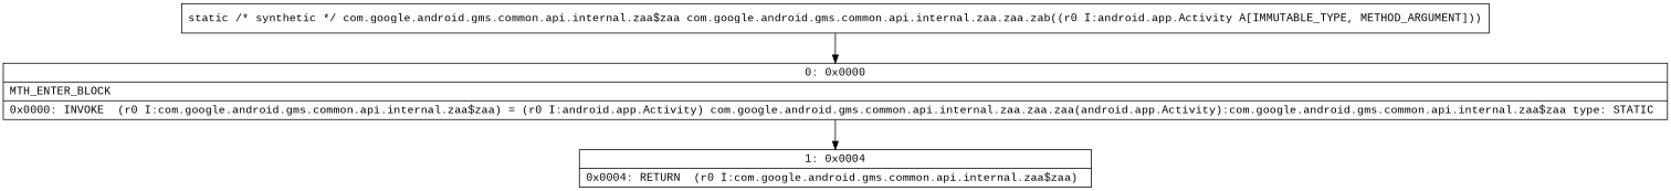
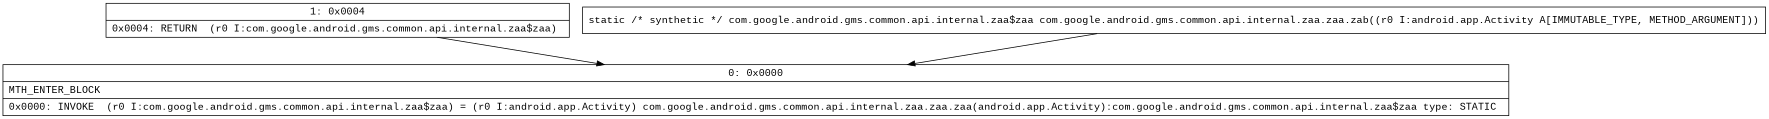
  digraph {
    fontname="Liberation Mono"
    node [shape=record fontname="Liberation Mono"]
    edge [fontname="Liberation Mono"]
    n1 [label="{0\:\ 0x0000|MTH_ENTER_BLOCK\l|0x0000: INVOKE  (r0 I:com.google.android.gms.common.api.internal.zaa$zaa) = (r0 I:android.app.Activity) com.google.android.gms.common.api.internal.zaa.zaa.zaa(android.app.Activity):com.google.android.gms.common.api.internal.zaa$zaa type: STATIC \l}"]
    n2 [label="{1\:\ 0x0004|0x0004: RETURN  (r0 I:com.google.android.gms.common.api.internal.zaa$zaa) \l}"]
    n3 [label="{static \/* synthetic *\/ com.google.android.gms.common.api.internal.zaa$zaa com.google.android.gms.common.api.internal.zaa.zaa.zab((r0 I:android.app.Activity A[IMMUTABLE_TYPE, METHOD_ARGUMENT])) }"]
-   n1 -> n2
+   n2 -> n1
    n3 -> n1
  }
